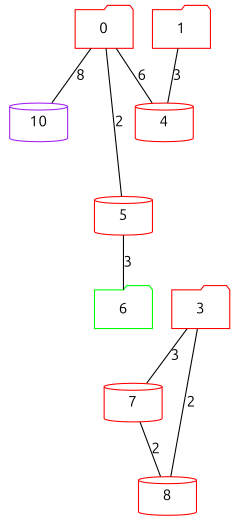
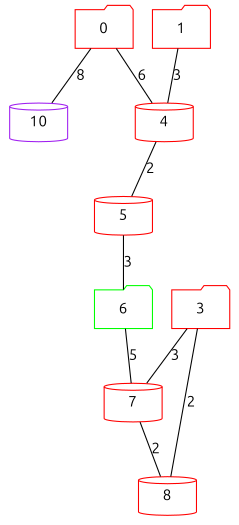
  graph {
    fontname=Ubuntu
    node [color=red fontname=Ubuntu shape=cylinder weight=1]
    edge [fontname=Ubuntu]
    0 [shape=folder]
    4
    10 [color=purple weight=4]
    1 [shape=folder]
    5
    3 [shape=folder]
    7
    8
    6 [color=green shape=folder weight=2]
    0 -- 4 [label=6]
    0 -- 10 [label=8]
-   0 -- 5 [label=2]
+   4 -- 5 [label=2]
    1 -- 4 [label=3]
    5 -- 6 [label=3]
    3 -- 7 [label=3]
    3 -- 8 [label=2]
    7 -- 8 [label=2]
+   6 -- 7 [label=5]
  }
